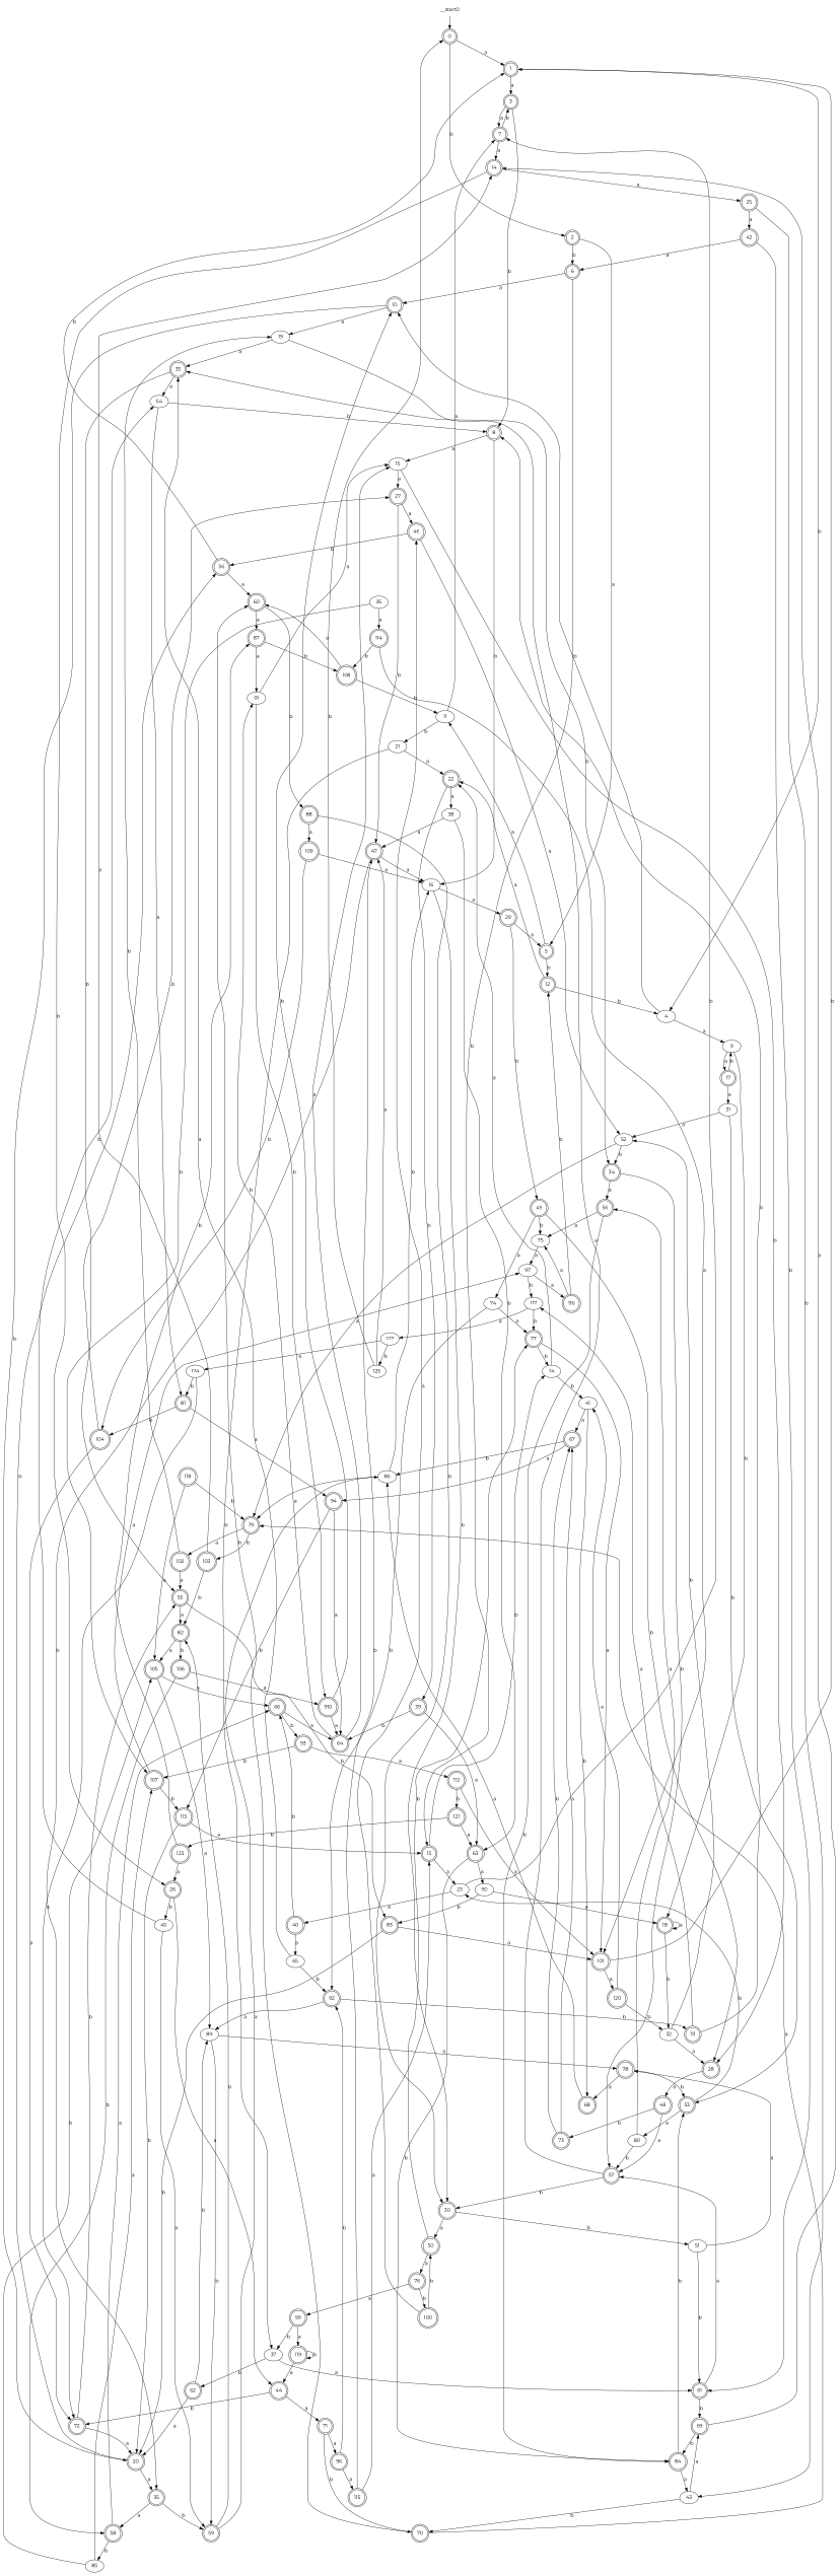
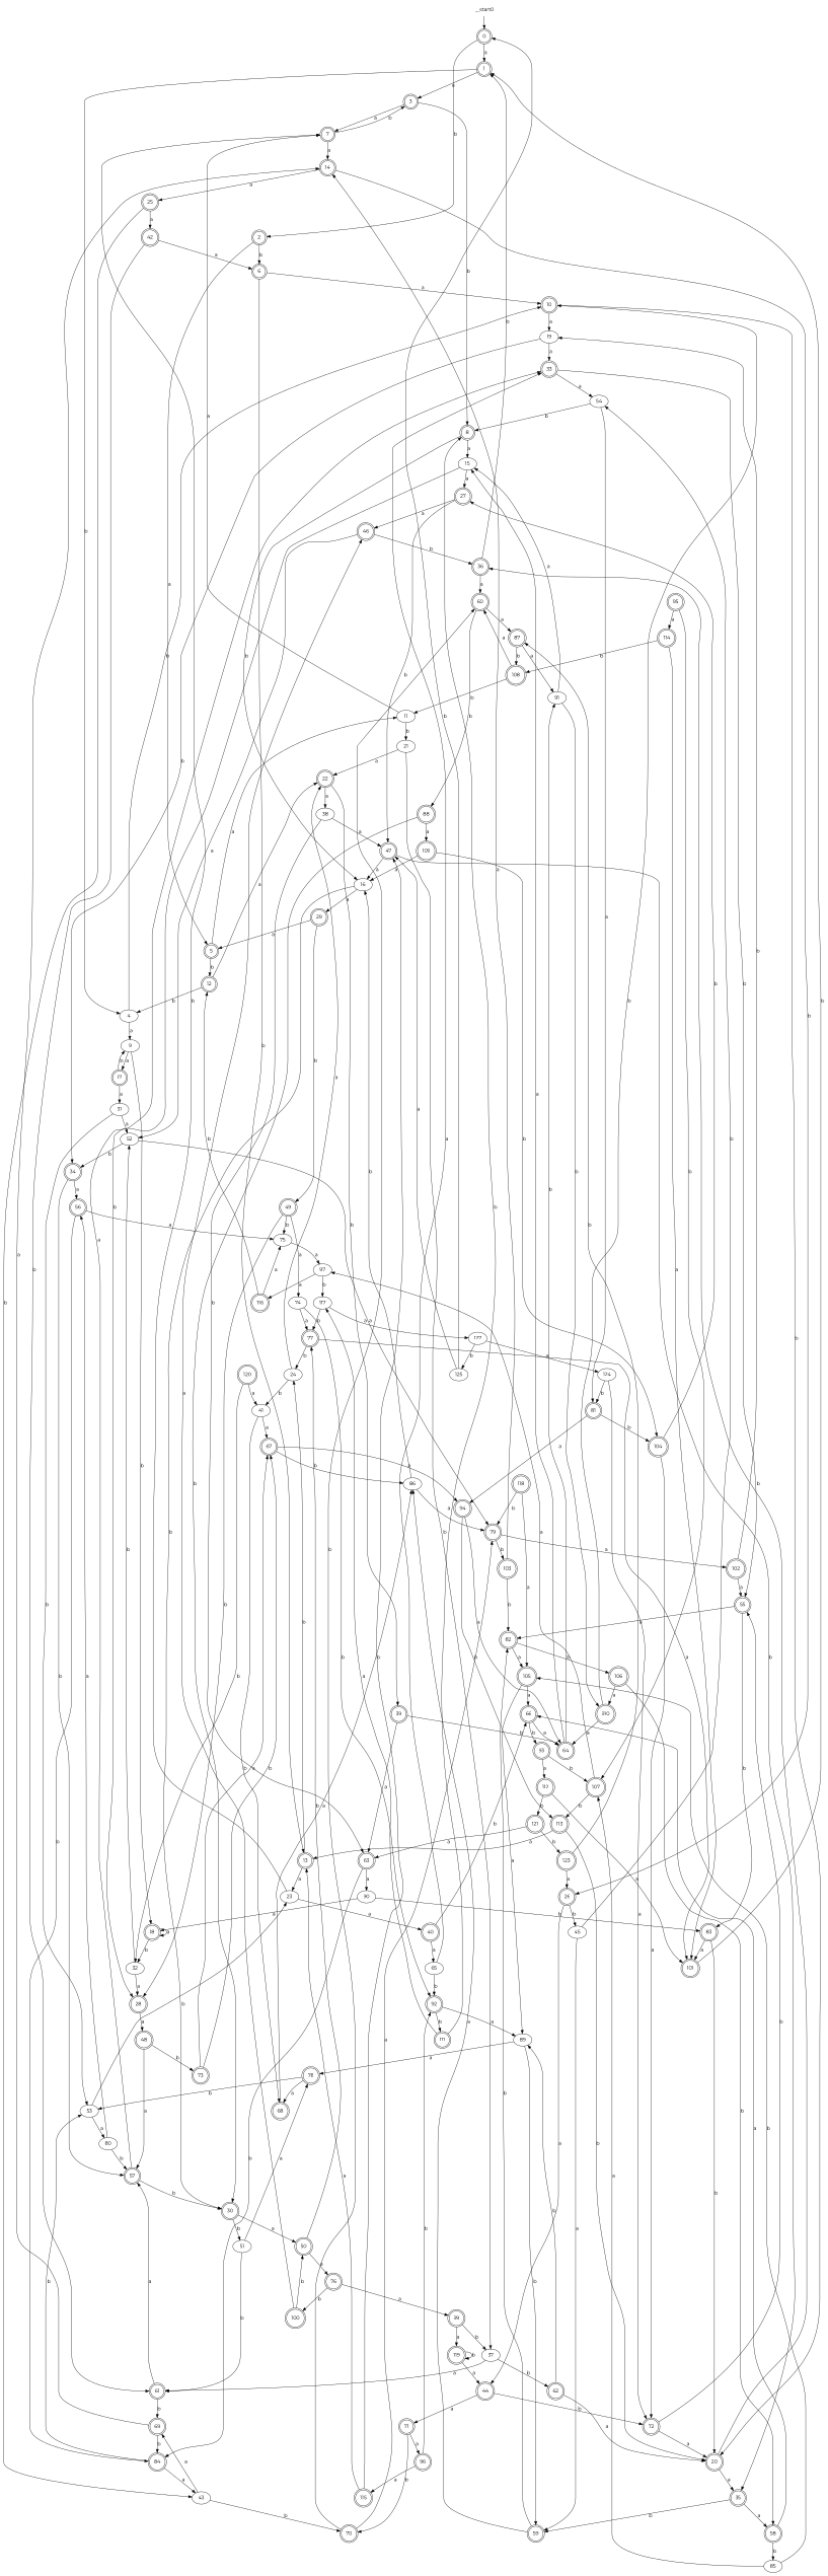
  digraph {
    fontname=Montserrat
    node [fontname=Montserrat shape=doublecircle]
    edge [fontname=Montserrat]
    __start0 [shape=none]
    0
    1
    2
    3
    4 [shape=""]
    5
    6
    7
    8
    9 [shape=""]
    10
    11 [shape=""]
    12
    13
    14
    15 [shape=""]
    16 [shape=""]
    17
    18
    19 [shape=""]
    20
    21 [shape=""]
    22
    23 [shape=""]
    24 [shape=""]
    25
    26
    27
    28
    29
    30
    31 [shape=""]
    32 [shape=""]
    33
    34
    35
    36
    37 [shape=""]
    38 [shape=""]
    39
    40
    41 [shape=""]
    42
    43 [shape=""]
    44
    45 [shape=""]
    46
    47
    48
    49
    50
    51 [shape=""]
    52 [shape=""]
-   53
+   53 [shape=ellipse]
    54 [shape=""]
    55
    56
    57
    58
    59
    60
    61
    62
    63
    64
    65 [shape=""]
    66
    67
    68
    69
    70
    71
    72
    73
    74 [shape=""]
    75 [shape=""]
    76
    77
    78
    79
    80 [shape=""]
    81
    82
    83
    84
    85 [shape=""]
    86 [shape=""]
    87
    88
    89 [shape=""]
    90 [shape=""]
    91 [shape=""]
    92
    93
    94
    96
    97 [shape=""]
    99
    100
    101
    102
    103
    104
    105
    106
    107
    108
    109
    n110 [label=910]
    111
    112
    113
-   95 [shape=ellipse]
+   95
    114
    115
    116
    117 [shape=""]
    119
    120
    121
    n122 [label=127 shape=""]
    118
    123
    124 [shape=""]
    125 [shape=""]
    __start0 -> 0
    0 -> 1 [label=a]
    0 -> 2 [label=b]
    1 -> 3 [label=a]
    1 -> 4 [label=b]
    2 -> 5 [label=a]
    2 -> 6 [label=b]
    3 -> 7 [label=a]
    3 -> 8 [label=b]
    4 -> 9 [label=a]
    4 -> 10 [label=b]
    5 -> 11 [label=a]
    5 -> 12 [label=b]
    6 -> 10 [label=a]
    6 -> 13 [label=b]
    7 -> 3 [label=b]
    7 -> 14 [label=a]
    8 -> 15 [label=a]
    8 -> 16 [label=b]
    9 -> 17 [label=a]
    9 -> 18 [label=b]
    10 -> 19 [label=a]
    10 -> 20 [label=b]
    11 -> 7 [label=a]
    11 -> 21 [label=b]
    12 -> 4 [label=b]
    12 -> 22 [label=a]
    13 -> 23 [label=a]
    13 -> 24 [label=b]
    14 -> 25 [label=a]
    14 -> 26 [label=b]
    15 -> 27 [label=a]
    15 -> 28 [label=b]
    16 -> 29 [label=a]
    16 -> 30 [label=b]
    17 -> 9 [label=b]
    17 -> 31 [label=a]
    18 -> 18 [label=a]
    18 -> 32 [label=b]
    19 -> 33 [label=a]
    19 -> 34 [label=b]
    20 -> 35 [label=a]
    20 -> 36 [label=b]
    21 -> 22 [label=a]
    21 -> 37 [label=b]
    22 -> 38 [label=a]
    22 -> 39 [label=b]
    23 -> 7 [label=b]
    23 -> 40 [label=a]
    24 -> 22 [label=a]
    24 -> 41 [label=b]
    25 -> 42 [label=a]
    25 -> 43 [label=b]
    26 -> 44 [label=a]
    26 -> 45 [label=b]
    27 -> 46 [label=a]
    27 -> 47 [label=b]
    28 -> 48 [label=a]
    29 -> 5 [label=a]
    29 -> 49 [label=b]
    30 -> 50 [label=a]
    30 -> 51 [label=b]
    31 -> 52 [label=a]
    31 -> 53 [label=b]
    32 -> 28 [label=a]
    32 -> 52 [label=b]
    33 -> 54 [label=a]
    33 -> 55 [label=b]
    34 -> 56 [label=a]
    34 -> 57 [label=b]
    35 -> 58 [label=a]
    35 -> 59 [label=b]
    36 -> 1 [label=b]
    36 -> 60 [label=a]
    37 -> 61 [label=a]
    37 -> 62 [label=b]
    38 -> 47 [label=a]
    38 -> 63 [label=b]
    39 -> 63 [label=a]
    39 -> 64 [label=b]
    40 -> 65 [label=a]
    40 -> 66 [label=b]
    41 -> 67 [label=a]
    41 -> 68 [label=b]
    42 -> 6 [label=a]
    42 -> 61 [label=b]
    43 -> 69 [label=a]
    43 -> 70 [label=b]
    44 -> 71 [label=a]
    44 -> 72 [label=b]
    45 -> 54 [label=b]
    45 -> 59 [label=a]
    46 -> 36 [label=b]
    46 -> 52 [label=a]
    47 -> 16 [label=a]
    47 -> 35 [label=b]
    48 -> 57 [label=a]
    48 -> 73 [label=b]
    49 -> 28 [label=b]
    49 -> 74 [label=a]
    49 -> 75 [label=b]
    50 -> 76 [label=a]
    50 -> 77 [label=b]
    51 -> 61 [label=b]
    51 -> 78 [label=a]
    52 -> 34 [label=b]
    52 -> 79 [label=a]
    53 -> 23 [label=b]
    53 -> 80 [label=a]
    54 -> 8 [label=b]
    54 -> 81 [label=a]
    55 -> 82 [label=a]
    55 -> 83 [label=b]
    56 -> 75 [label=a]
    56 -> 84 [label=b]
    57 -> 30 [label=b]
    57 -> 33 [label=a]
    58 -> 66 [label=a]
    58 -> 85 [label=b]
    59 -> 82 [label=b]
    59 -> 86 [label=a]
    60 -> 87 [label=a]
    60 -> 88 [label=b]
    61 -> 57 [label=a]
    61 -> 69 [label=b]
    62 -> 20 [label=a]
    62 -> 89 [label=b]
    63 -> 84 [label=b]
    63 -> 90 [label=a]
    64 -> 15 [label=a]
    64 -> 91 [label=b]
    65 -> 33 [label=a]
    65 -> 92 [label=b]
    66 -> 64 [label=a]
    66 -> 93 [label=b]
    67 -> 86 [label=b]
    67 -> 94 [label=a]
    68 -> 86 [label=a]
    69 -> 14 [label=a]
    69 -> 84 [label=b]
    70 -> 60 [label=b]
    70 -> 79 [label=a]
    71 -> 70 [label=b]
    71 -> 96 [label=a]
    72 -> 20 [label=a]
    72 -> 55 [label=b]
    73 -> 67 [label=a]
    73 -> 67 [label=b]
    74 -> 77 [label=a]
    74 -> 92 [label=b]
    75 -> 97 [label=a]
    76 -> 99 [label=a]
    76 -> 100 [label=b]
    77 -> 24 [label=b]
    77 -> 101 [label=a]
    78 -> 53 [label=b]
    78 -> 68 [label=a]
    79 -> 102 [label=a]
    79 -> 103 [label=b]
    80 -> 56 [label=a]
    80 -> 57 [label=b]
    81 -> 94 [label=a]
    81 -> 104 [label=b]
    82 -> 105 [label=a]
    82 -> 106 [label=b]
    83 -> 20 [label=b]
    83 -> 101 [label=a]
    84 -> 43 [label=a]
    84 -> 53 [label=b]
    85 -> 105 [label=b]
    85 -> 107 [label=a]
    86 -> 16 [label=b]
    86 -> 79 [label=a]
    87 -> 91 [label=a]
    87 -> 108 [label=b]
    88 -> 30 [label=b]
    88 -> 109 [label=a]
    89 -> 59 [label=b]
    89 -> 78 [label=a]
    90 -> 18 [label=a]
    90 -> 83 [label=b]
    91 -> 15 [label=a]
    91 -> n110 [label=b]
    92 -> 89 [label=a]
    92 -> 111 [label=b]
    93 -> 107 [label=b]
    93 -> 112 [label=a]
    94 -> 64 [label=a]
    94 -> 113 [label=b]
    96 -> 92 [label=b]
    96 -> 115 [label=a]
    97 -> 116 [label=a]
    97 -> 117 [label=b]
    99 -> 37 [label=b]
    99 -> 119 [label=a]
    100 -> 46 [label=a]
    100 -> 50 [label=b]
    101 -> 1 [label=b]
-   101 -> 120 [label=a]
    102 -> 19 [label=b]
    102 -> 55 [label=a]
    103 -> 14 [label=a]
    103 -> 82 [label=b]
    104 -> 27 [label=b]
    104 -> 72 [label=a]
    105 -> 66 [label=a]
    105 -> 89 [label=a]
    106 -> 58 [label=b]
    106 -> n110 [label=a]
    107 -> 97 [label=a]
    107 -> 113 [label=b]
    108 -> 11 [label=b]
    108 -> 60 [label=a]
    109 -> 16 [label=a]
    109 -> 104 [label=b]
    n110 -> 10 [label=b]
    n110 -> 64 [label=a]
    111 -> 8 [label=b]
    111 -> 117 [label=a]
    112 -> 101 [label=a]
    112 -> 121 [label=b]
    113 -> 13 [label=a]
    113 -> 20 [label=b]
    95 -> 107 [label=b]
    95 -> 114 [label=a]
    114 -> 101 [label=a]
    114 -> 108 [label=b]
    115 -> 13 [label=a]
    115 -> 47 [label=b]
    116 -> 12 [label=b]
    116 -> 75 [label=a]
    117 -> 77 [label=b]
    117 -> n122 [label=a]
    119 -> 44 [label=a]
    119 -> 119 [label=b]
    120 -> 32 [label=b]
    120 -> 41 [label=a]
    121 -> 63 [label=a]
    121 -> 123 [label=b]
    n122 -> 124 [label=a]
    n122 -> 125 [label=b]
    118 -> 79 [label=b]
    118 -> 105 [label=a]
    123 -> 26 [label=a]
    123 -> 87 [label=b]
    124 -> 72 [label=a]
    124 -> 81 [label=b]
    125 -> 0 [label=b]
    125 -> 47 [label=a]
  }
